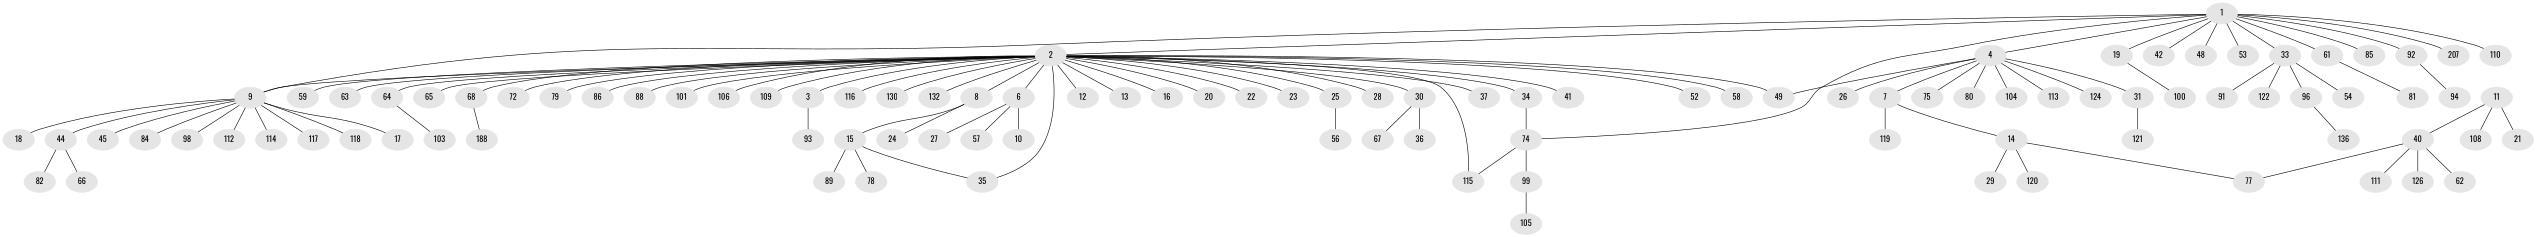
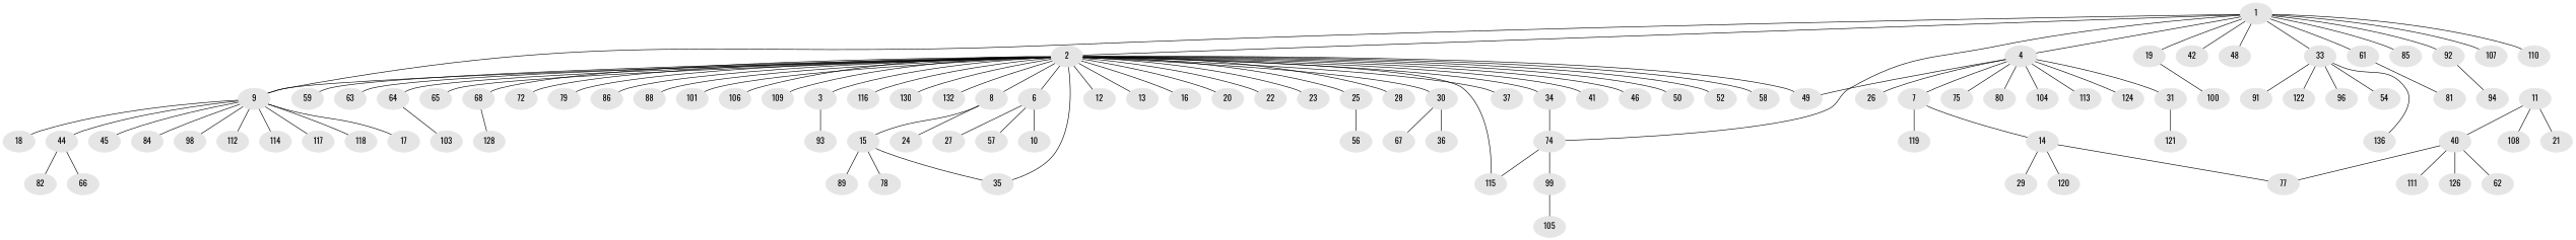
  graph {
    fontname=Oswald
    node [color=gray90 fontname=Oswald style=filled]
    edge [fontname=Oswald]
    1 [super="+5"]
    2 [super="+51"]
    4 [super="+76"]
    9 [super="+32"]
    19 [super="+43"]
    33 [super="+55"]
    42
    48
-   53
    61 [super="+71"]
    74
    85
    92
-   107 [label=207]
+   107
    110
    3
    6 [super="+70"]
    8
    12 [super="+47"]
    13
    16
    20
    22
    23
    25
    28 [super="+83"]
    30 [super="+34"]
    35
    37
    n30 [label=34 super="+60"]
    41
+   46
    49
+   50
    52
    58
    59
    63
    64
    65
    68
    72
    79
    86
    88
    101
    106
    109
    115
    116
    130
    132
    7 [super="+125"]
    26
    31
    75
    80
    104
    113
    124
    17
    18
    44 [super="+127"]
    45
    84
    98
    112
    114
    117
    118
    100
    54
    91
    96
    122
    n76 [label=136]
    81
    99 [super="+133"]
    94
    93 [super="+123"]
    10
    27
    57
    15 [super="+97"]
    24 [super="+129"]
    11 [super="+87"]
    21 [super="+69"]
    40 [super="+95"]
    108
    56
    36
    67
    103
-   128 [label=188]
+   128
    14 [super="+39"]
    119
    121
    29
    77 [super="+90"]
    120
    78
    89
    66
    82
    62
    111
    126
    105
    1 -- 2
    1 -- 4
    1 -- 9
    1 -- 19
    1 -- 33
    1 -- 42
    1 -- 48
-   1 -- 53
    1 -- 61
    1 -- 74
    1 -- 85
    1 -- 92
    1 -- 107
    1 -- 110
    2 -- 9
    2 -- 3
    2 -- 6
    2 -- 8
    2 -- 12
    2 -- 13
    2 -- 16
    2 -- 20
    2 -- 22
    2 -- 23
    2 -- 25
    2 -- 28
    2 -- 30
    2 -- 35
    2 -- 37
    2 -- n30
    2 -- 41
+   2 -- 46
    2 -- 49
+   2 -- 50
    2 -- 52
    2 -- 58
    2 -- 59
    2 -- 63
    2 -- 64
    2 -- 65
    2 -- 68
    2 -- 72
    2 -- 79
    2 -- 86
    2 -- 88
    2 -- 101
    2 -- 106
    2 -- 109
    2 -- 115
    2 -- 116
    2 -- 130
    2 -- 132
    4 -- 49
    4 -- 7
    4 -- 26
    4 -- 31
    4 -- 75
    4 -- 80
    4 -- 104
    4 -- 113
    4 -- 124
    9 -- 17
    9 -- 18
    9 -- 44
    9 -- 45
    9 -- 84
    9 -- 98
    9 -- 112
    9 -- 114
    9 -- 117
    9 -- 118
    19 -- 100
    33 -- 54
    33 -- 91
    33 -- 96
    33 -- 122
-   96 -- n76
+   33 -- n76
    61 -- 81
    74 -- 115
    74 -- 99
    92 -- 94
    3 -- 93
    6 -- 10
    6 -- 27
    6 -- 57
    8 -- 15
    8 -- 24
    25 -- 56
    30 -- 36
    30 -- 67
    n30 -- 74
    64 -- 103
    68 -- 128
    7 -- 14
    7 -- 119
    31 -- 121
    44 -- 66
    44 -- 82
    99 -- 105
    15 -- 35
    15 -- 78
    15 -- 89
    11 -- 21
    11 -- 40
    11 -- 108
    40 -- 77
    40 -- 62
    40 -- 111
    40 -- 126
    14 -- 29
    14 -- 77
    14 -- 120
  }
